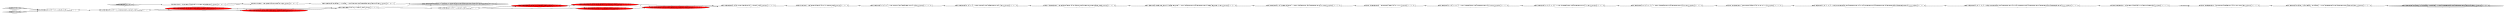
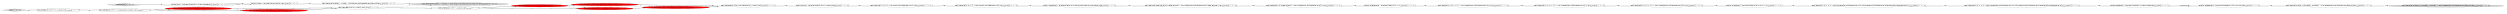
  digraph {
    rankdir=LR
    fontname="Courier Prime"
    node [fillcolor=white shape=ellipse style=filled fontname="Courier Prime"]
    edge [style=bold fontname="Courier Prime"]
    n1 [fillcolor=red label="Assert.assertEquals(3,in(\"s\",\"abc\",\"abd\",\"abc\").literals().size())@@@5@@@['0', '1', '0']"]
    n2 [label="Assert.assertEquals(0,in(\"s\").literals().size())@@@6@@@['1', '1', '0']"]
    n3 [label="Evaluator charSeqEvaluator = new Evaluator(charSeqStruct,in(\"s\",\"abc\",\"abd\",\"abc\"))@@@25@@@['1', '1', '0']"]
    n4 [label="Assert.assertTrue(\"utf8(abc) in (string(abc), string(abd)( => true\",charSeqEvaluator.eval(TestHelpers.Row.of(new Utf8(\"abc\"))))@@@26@@@['1', '1', '0']"]
    n5 [fillcolor=red label="Assert.assertEquals(1,in(\"s\",5,5).literals().size())@@@8@@@['1', '0', '0']"]
    n6 [fillcolor=red label="Assert.assertEquals(2,in(\"s\",5,5).literals().size())@@@8@@@['0', '1', '0']"]
    n7 [fillcolor=red label="Assert.assertEquals(1,in(\"s\",Arrays.asList(5,5)).literals().size())@@@9@@@['1', '0', '0']"]
    n8 [fillcolor=lightgray label="testIn['1', '0', '0']" shape=diamond]
    n9 [label="Assert.assertEquals(3,in(\"s\",7,8,9).literals().size())@@@3@@@['1', '1', '0']"]
    n10 [label="Assert.assertEquals(1,in(\"s\",5).literals().size())@@@7@@@['1', '1', '0']"]
    n11 [label="StructType struct = StructType.of(required(34,\"s\",Types.StringType.get()))@@@3@@@['0', '0', '1']"]
    n12 [label="Evaluator evaluator = new Evaluator(struct,equal(\"s\",\"abc\"))@@@4@@@['0', '0', '1']"]
    n13 [label="Assert.assertTrue(\"string(abc) == utf8(abc) => true\",evaluator.eval(TestHelpers.Row.of(new Utf8(\"abc\"))))@@@5@@@['0', '0', '1']"]
    n14 [label="Evaluator evaluator = new Evaluator(STRUCT,in(\"x\",7,8,Long.MAX_VALUE))@@@11@@@['1', '1', '0']"]
    n15 [label="Assert.assertTrue(\"7 in (7, 8( => true\",evaluator.eval(TestHelpers.Row.of(7,8,null)))@@@12@@@['1', '1', '0']"]
    n16 [fillcolor=red label="Assert.assertEquals(2,in(\"s\",Arrays.asList(5,5)).literals().size())@@@9@@@['0', '1', '0']"]
    n17 [fillcolor=lightgray label="Assert.assertFalse(\"string(abc) == utf8(abcd) => false\",evaluator.eval(TestHelpers.Row.of(new Utf8(\"abcd\"))))@@@6@@@['0', '0', '1']"]
    n18 [label="Assert.assertTrue(\"7 in (7, 8, 9( => true\",structEvaluator.eval(TestHelpers.Row.of(7,8,null,TestHelpers.Row.of(TestHelpers.Row.of(TestHelpers.Row.of(TestHelpers.Row.of(7)))))))@@@22@@@['1', '1', '0']"]
    n19 [label="Assert.assertFalse(\"6 in (7, 8, 9( => false\",structEvaluator.eval(TestHelpers.Row.of(6,8,null,TestHelpers.Row.of(TestHelpers.Row.of(TestHelpers.Row.of(TestHelpers.Row.of(6)))))))@@@23@@@['1', '1', '0']"]
    n20 [label="Assert.assertFalse(\"6 in (Integer.MAX_VALUE( => false\",intSetEvaluator.eval(TestHelpers.Row.of(6,6.8,null)))@@@16@@@['1', '1', '0']"]
    n21 [label="Evaluator integerEvaluator = new Evaluator(STRUCT,in(\"y\",7,8,9.1))@@@17@@@['1', '1', '0']"]
    n22 [label="Assert.assertFalse(\"9 in (7, 8( => false\",evaluator.eval(TestHelpers.Row.of(9,8,null)))@@@13@@@['1', '1', '0']"]
    n23 [label="Evaluator intSetEvaluator = new Evaluator(STRUCT,in(\"x\",Long.MAX_VALUE,Integer.MAX_VALUE,Long.MIN_VALUE))@@@14@@@['1', '1', '0']"]
    n24 [label="Assert.assertTrue(\"7.0 in (7, 8, 9.1( => true\",integerEvaluator.eval(TestHelpers.Row.of(0,7.0,null)))@@@18@@@['1', '1', '0']"]
    n25 [label="Assert.assertTrue(\"9.1 in (7, 8, 9.1( => true\",integerEvaluator.eval(TestHelpers.Row.of(7,9.1,null)))@@@19@@@['1', '1', '0']"]
    n26 [label="Assert.assertEquals(3,in(\"s\",7,8.1,Long.MAX_VALUE).literals().size())@@@4@@@['1', '1', '0']"]
    n27 [label="Evaluator structEvaluator = new Evaluator(STRUCT,in(\"s1.s2.s3.s4.i\",7,8,9))@@@21@@@['1', '1', '0']"]
    n28 [fillcolor=red label="Assert.assertEquals(2,in(\"s\",\"abc\",\"abd\",\"abc\").literals().size())@@@5@@@['1', '0', '0']"]
    n29 [label="Assert.assertEquals(0,in(\"s\",Collections.emptyList()).literals().size())@@@10@@@['1', '1', '0']"]
    n30 [label="Assert.assertTrue(\"Integer.MAX_VALUE in (Integer.MAX_VALUE( => true\",intSetEvaluator.eval(TestHelpers.Row.of(Integer.MAX_VALUE,7.0,null)))@@@15@@@['1', '1', '0']"]
    n31 [fillcolor=lightgray label="Assert.assertFalse(\"utf8(abcd) in (string(abc), string(abd)( => false\",charSeqEvaluator.eval(TestHelpers.Row.of(new Utf8(\"abcd\"))))@@@27@@@['1', '1', '0']"]
    n32 [label="Assert.assertFalse(\"6.8 in (7, 8, 9.1( => false\",integerEvaluator.eval(TestHelpers.Row.of(6,6.8,null)))@@@20@@@['1', '1', '0']"]
    n33 [label="StructType charSeqStruct = StructType.of(required(34,\"s\",Types.StringType.get()))@@@24@@@['1', '1', '0']"]
-   n34 [fillcolor=lightgray label="testIn['0', '1', '0']" shape=diamond]
    n35 [fillcolor=lightgray label="testCharSeqValue['0', '0', '1']" shape=diamond]
    n1 -> n2
    n2 -> n10
    n2 -> n17 [label=0 style=dashed]
    n3 -> n4
    n4 -> n31
    n5 -> n6 [label=0 style=dashed]
    n5 -> n7
    n6 -> n16
    n7 -> n16 [label=0 style=dashed]
    n7 -> n29
    n8 -> n9
    n9 -> n26
    n10 -> n5
    n10 -> n6
    n11 -> n12 [label=struct style=solid]
    n11 -> n12
    n12 -> n13
    n13 -> n17
    n14 -> n15
    n15 -> n22
    n16 -> n29
    n18 -> n19
    n19 -> n33
    n20 -> n21
    n21 -> n24
    n22 -> n23
    n23 -> n30
    n24 -> n25
    n25 -> n32
    n26 -> n1
    n26 -> n28
    n27 -> n18
    n28 -> n1 [label=0 style=dashed]
    n28 -> n2
    n29 -> n14
    n30 -> n20
    n32 -> n27
    n33 -> n3 [label=charSeqStruct style=solid]
    n33 -> n3
-   n34 -> n9
    n35 -> n11
  }
